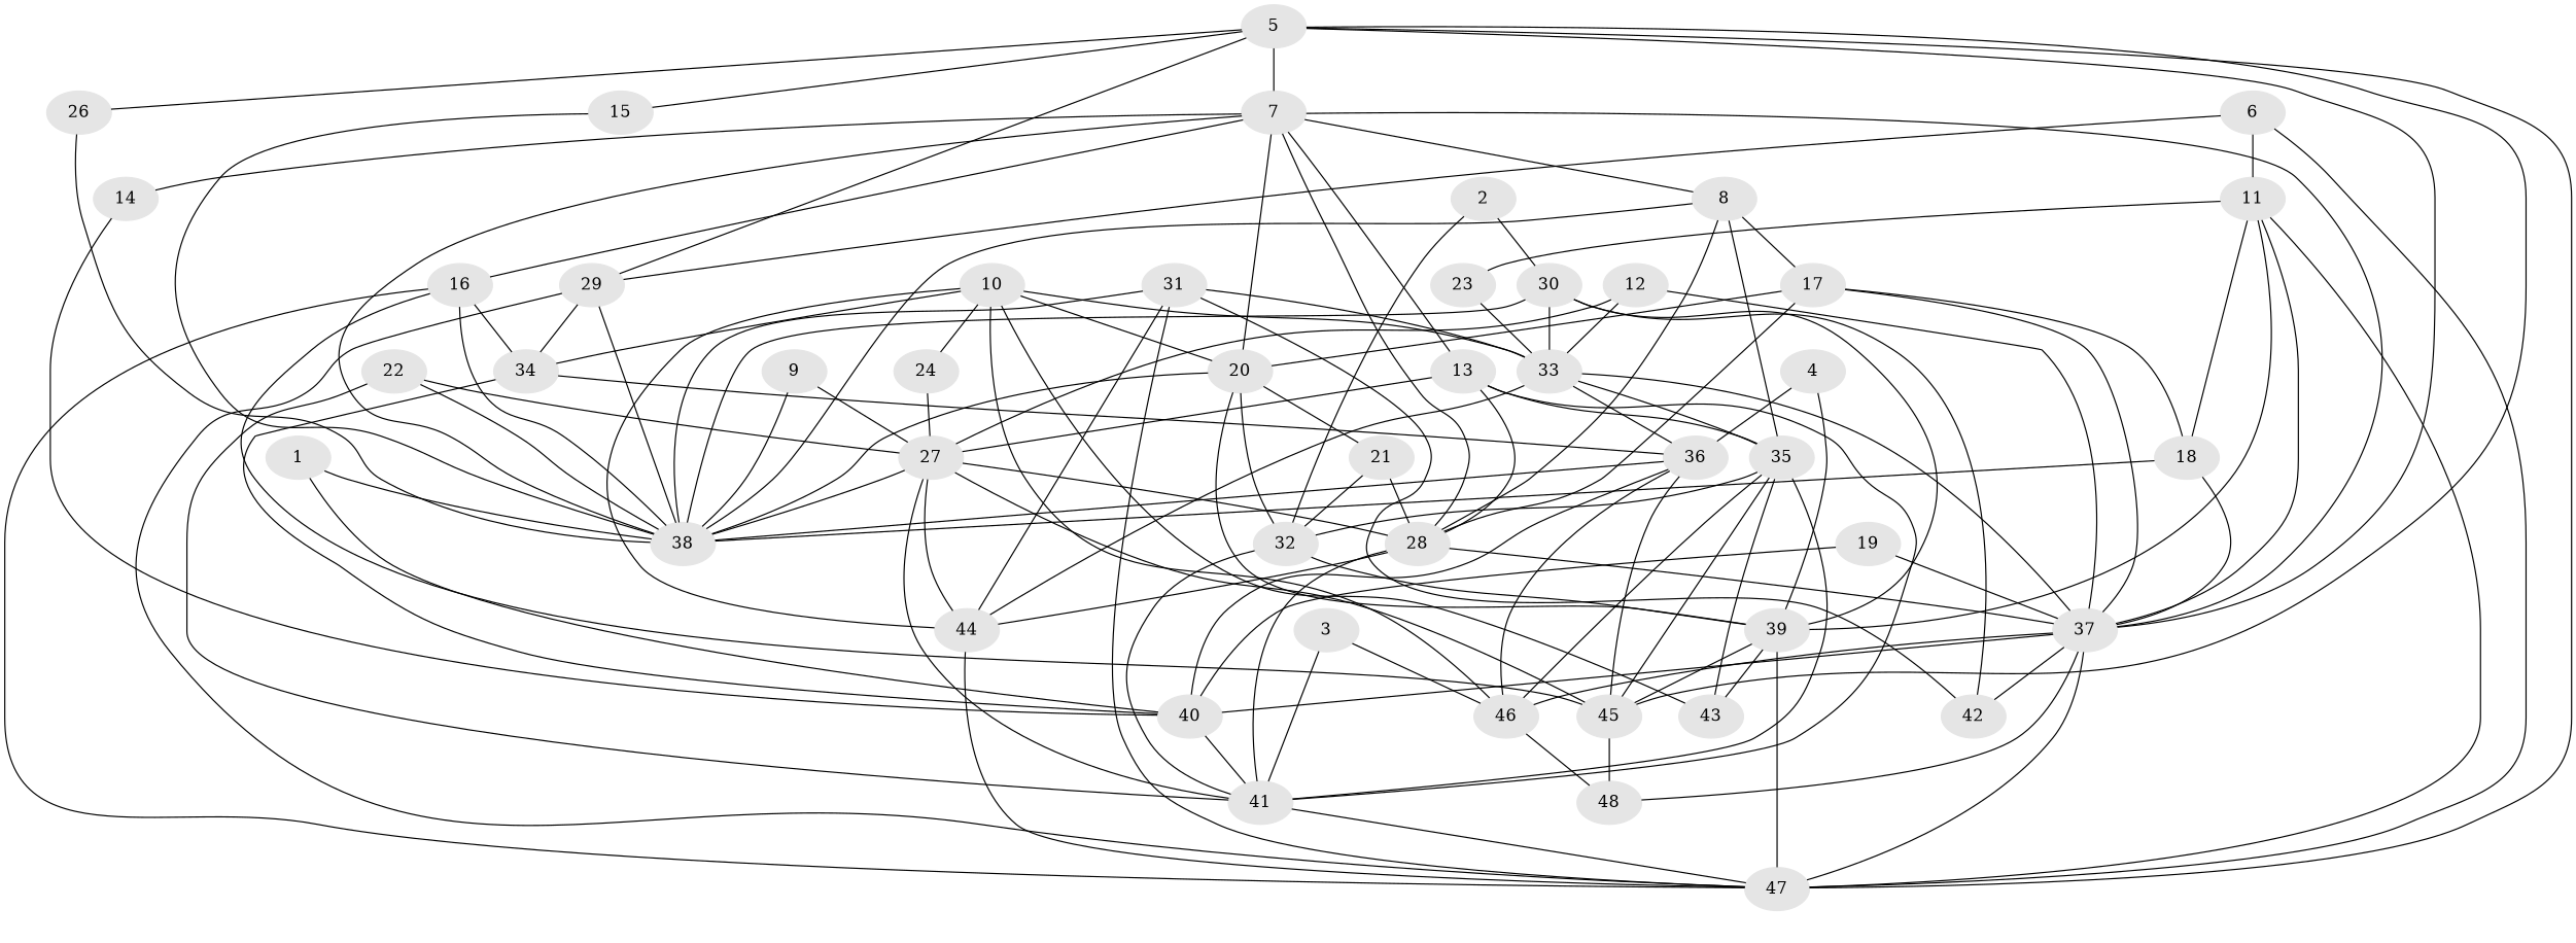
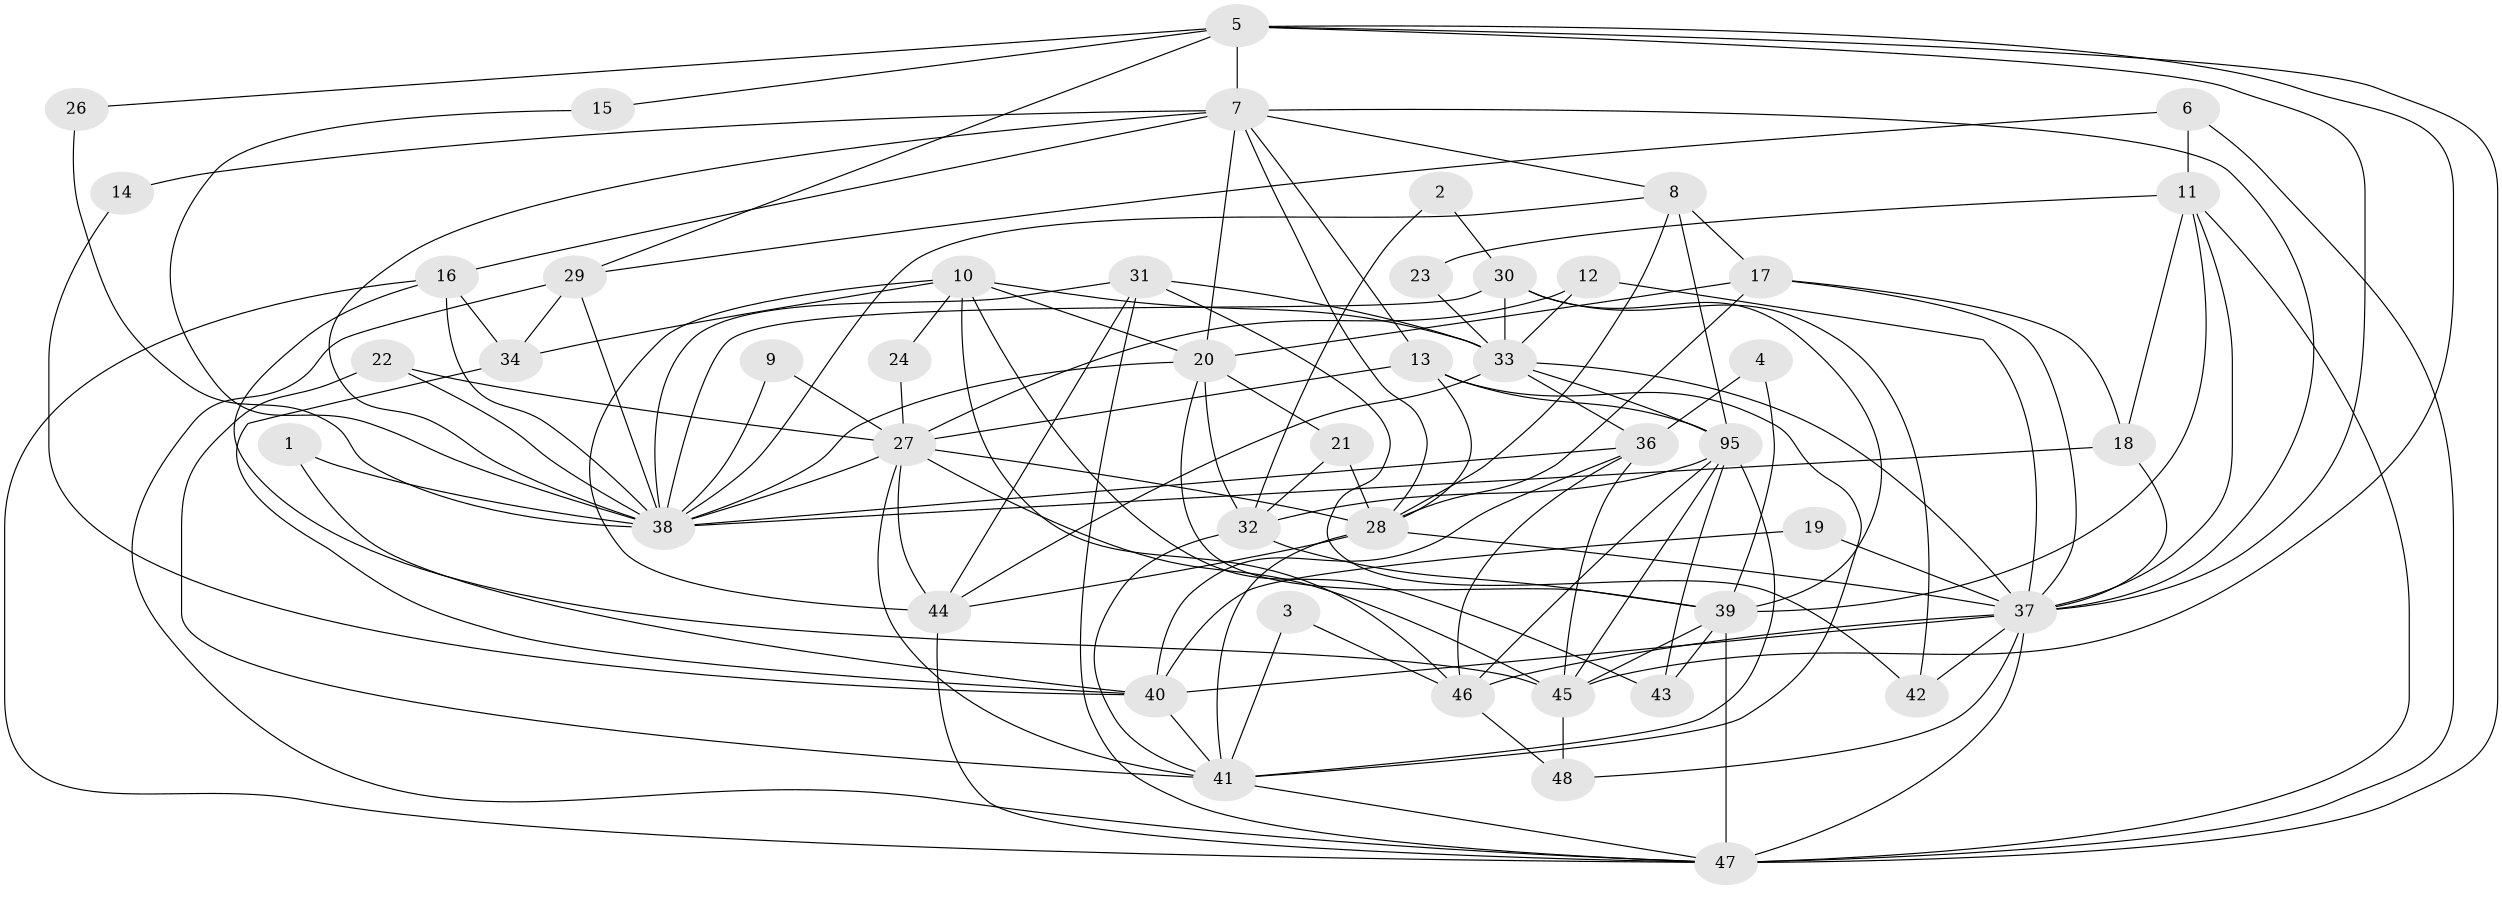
  graph {
    node [color=gray90 style=filled]
    edge [weight=1.0]
    1
    38
    40
    41
    2
    30
    32
    39
    33
    42
    3
    46
    47
    48
    4
    36
    45
    43
    5
    7
    15
    26
    29
    37
    8
    13
    14
    16
    20
    28
    34
    6
    11
    18
    23
    17
-   35
+   35 [label=95]
    27
    21
    44
    9
    10
    24
    12
    19
    22
    31
    1 -- 38
    1 -- 40 [weight=2.0]
    40 -- 41
    41 -- 47
    2 -- 30
    2 -- 32
    30 -- 38
    30 -- 39
    30 -- 33
    30 -- 42
    32 -- 41
    32 -- 39 [weight=2.0]
    39 -- 47
    39 -- 45
    39 -- 43
    33 -- 36
    33 -- 37
    33 -- 35
    33 -- 44
    3 -- 41
    3 -- 46
    46 -- 48
    4 -- 39
    4 -- 36 [weight=2.0]
    36 -- 38
    36 -- 40
    36 -- 46
    36 -- 45
    45 -- 48
    5 -- 47
    5 -- 45
    5 -- 7
    5 -- 15
    5 -- 26
    5 -- 29
    5 -- 37
    7 -- 38
    7 -- 37
    7 -- 8
    7 -- 13
    7 -- 14
    7 -- 16
    7 -- 20
    7 -- 28
    15 -- 38
    26 -- 38
    29 -- 38
    29 -- 47
    29 -- 34
    37 -- 40 [weight=2.0]
    37 -- 42
    37 -- 46
    37 -- 47 [weight=2.0]
    37 -- 48
    8 -- 38
    8 -- 28
    8 -- 17 [weight=2.0]
    8 -- 35
    13 -- 41
    13 -- 28
    13 -- 35
    13 -- 27
    14 -- 40
    16 -- 38
    16 -- 47
    16 -- 45
    16 -- 34
    20 -- 38
    20 -- 32
    20 -- 39 [weight=2.0]
    20 -- 21
    28 -- 41 [weight=2.0]
    28 -- 37
    28 -- 44
    34 -- 40
-   34 -- 36
    6 -- 47
    6 -- 29
    6 -- 11
    11 -- 39
    11 -- 47
    11 -- 37
    11 -- 18
    11 -- 23
    18 -- 38
    18 -- 37
    23 -- 33
    17 -- 37
    17 -- 20
    17 -- 28 [weight=2.0]
    17 -- 18
    35 -- 41
    35 -- 32
    35 -- 46
    35 -- 45
    35 -- 43 [weight=2.0]
    27 -- 38
    27 -- 41
    27 -- 45
    27 -- 28
    27 -- 44
    21 -- 32
    21 -- 28
    44 -- 47
    9 -- 38
    9 -- 27
    10 -- 33
    10 -- 46
    10 -- 43
    10 -- 20
    10 -- 34
    10 -- 44
    10 -- 24
    24 -- 27
    12 -- 33
    12 -- 37
    12 -- 27
    19 -- 40
    19 -- 37
    22 -- 38
    22 -- 41
    22 -- 27
    31 -- 38
    31 -- 33
    31 -- 42
    31 -- 47
    31 -- 44
  }
